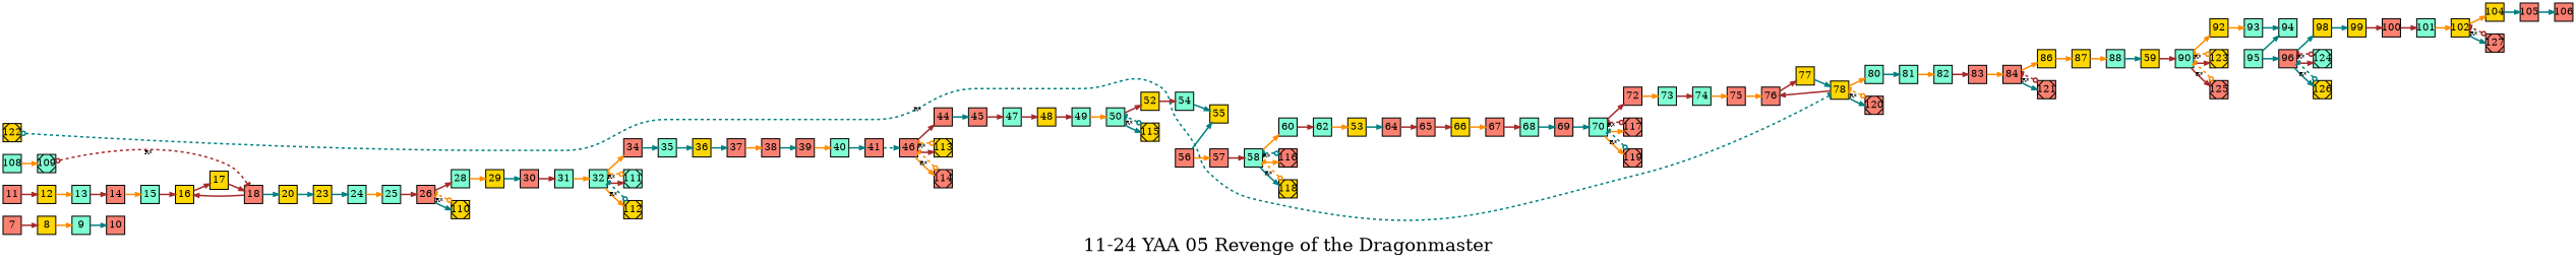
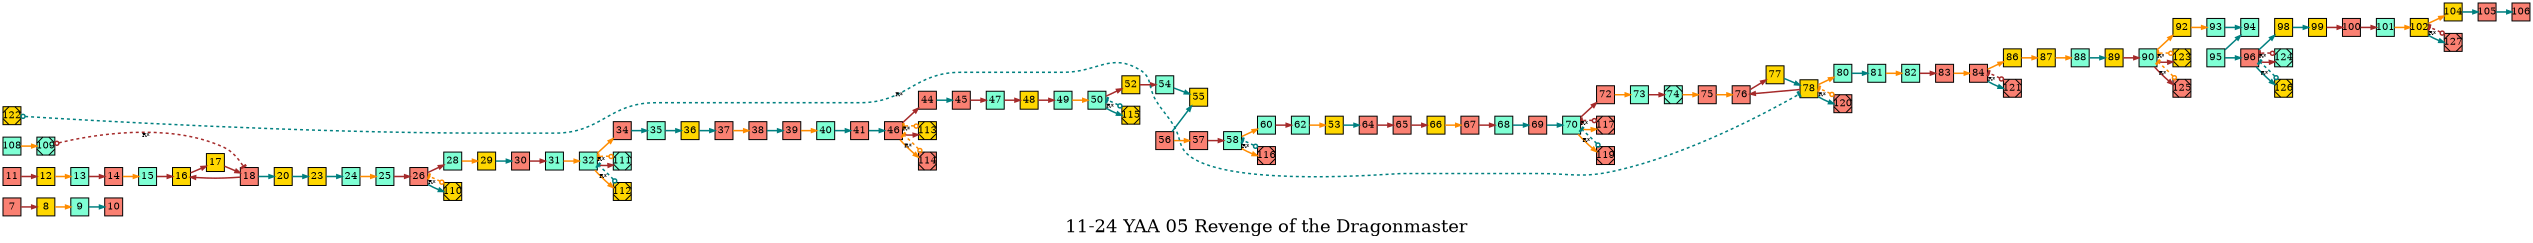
  digraph {
    fontsize=36
    label="11-24 YAA 05 Revenge of the Dragonmaster"
    nodesep=0.35
    ordering=out
    rankdir=LR
    ranksep=0.45
    node [fillcolor=salmon fixedsize=true fontsize=20 labelfloat=true margin="0,0" penwidth=2 regular=true shape=rect style=filled]
    edge [color=darkorange fontsize=12 labelfloat=true penwidth=3]
    8 [fillcolor=gold]
    7
    9 [fillcolor=aquamarine]
    10
    12 [fillcolor=gold]
    11
    13 [fillcolor=aquamarine]
    14
    15 [fillcolor=aquamarine]
    16 [fillcolor=gold]
    17 [fillcolor=gold]
    18
    20 [fillcolor=gold]
    23 [fillcolor=gold]
    108 [fillcolor=aquamarine]
    109 [fillcolor=aquamarine shape=Msquare]
    24 [fillcolor=aquamarine]
    25 [fillcolor=aquamarine]
    26
    28 [fillcolor=aquamarine]
    110 [fillcolor=gold shape=Msquare]
    29 [fillcolor=gold]
    30
    31 [fillcolor=aquamarine]
    32 [fillcolor=aquamarine]
    34
    111 [fillcolor=aquamarine shape=Msquare]
    112 [fillcolor=gold shape=Msquare]
    35 [fillcolor=aquamarine]
    36 [fillcolor=gold]
    37
    38
    39
    40 [fillcolor=aquamarine]
    41
    n36 [label=46]
    44
    113 [fillcolor=gold shape=Msquare]
    114 [shape=Msquare]
    45
    47 [fillcolor=aquamarine]
    48 [fillcolor=gold]
    49 [fillcolor=aquamarine]
    50 [fillcolor=aquamarine]
    52 [fillcolor=gold]
    115 [fillcolor=gold shape=Msquare]
    54 [fillcolor=aquamarine]
    55 [fillcolor=gold]
    56
    57
    58 [fillcolor=aquamarine]
    60 [fillcolor=aquamarine]
    116 [shape=Msquare]
-   118 [fillcolor=gold shape=Msquare]
    62 [fillcolor=aquamarine]
    n56 [fillcolor=gold label=53]
    64
    65
    66 [fillcolor=gold]
    67
    68 [fillcolor=aquamarine]
    69
    70 [fillcolor=aquamarine]
    72
    117 [shape=Msquare]
    119 [shape=Msquare]
    73 [fillcolor=aquamarine]
-   74 [fillcolor=aquamarine]
+   74 [fillcolor=aquamarine shape=Msquare]
    75
    76
    77 [fillcolor=gold]
    78 [fillcolor=gold]
    80 [fillcolor=aquamarine]
    120 [shape=Msquare]
    81 [fillcolor=aquamarine]
    122 [fillcolor=gold shape=Msquare]
    82 [fillcolor=aquamarine]
    83
    84
    86 [fillcolor=gold]
    121 [shape=Msquare]
    87 [fillcolor=gold]
    88 [fillcolor=aquamarine]
-   89 [fillcolor=gold label=59]
+   89 [fillcolor=gold]
    90 [fillcolor=aquamarine]
    92 [fillcolor=gold]
    123 [fillcolor=gold shape=Msquare]
    125 [shape=Msquare]
    93 [fillcolor=aquamarine]
    94 [fillcolor=aquamarine]
    95 [fillcolor=aquamarine]
    96
    98 [fillcolor=gold]
    124 [fillcolor=aquamarine shape=Msquare]
    126 [fillcolor=gold shape=Msquare]
    99 [fillcolor=gold]
    100
    101 [fillcolor=aquamarine]
    102 [fillcolor=gold]
    104 [fillcolor=gold]
    127 [shape=Msquare]
    105
    106
    8 -> 9
    7 -> 8 [color=brown]
    9 -> 10 [color=teal]
    12 -> 13
    11 -> 12 [color=brown]
    13 -> 14 [color=brown]
    14 -> 15
    15 -> 16 [color=brown]
    16 -> 17 [color=brown]
    17 -> 18 [color=brown]
    18 -> 16 [color=brown]
    18 -> 20 [color=teal]
    20 -> 23 [color=teal]
    23 -> 24 [color=teal]
    108 -> 109
    109 -> 18 [arrowhead=tee arrowtail=odot color=brown constraint=false dir=both style=dashed xlabel="R*"]
    24 -> 25
    25 -> 26 [color=brown]
    26 -> 28 [color=brown]
    26 -> 110 [color=teal]
    28 -> 29
    110 -> 26 [arrowhead=tee arrowtail=odot constraint=false dir=both style=dashed xlabel="R*"]
    29 -> 30 [color=teal]
    30 -> 31 [color=brown]
    31 -> 32
    32 -> 34
    32 -> 111 [color=brown]
    32 -> 112
    34 -> 35 [color=teal]
    111 -> 32 [arrowhead=tee arrowtail=odot constraint=false dir=both style=dashed xlabel="R*"]
    112 -> 32 [arrowhead=tee arrowtail=odot color=teal constraint=false dir=both style=dashed xlabel="R*"]
    35 -> 36 [color=teal]
    36 -> 37 [color=teal]
    37 -> 38
    38 -> 39 [color=teal]
    39 -> 40
    40 -> 41 [color=teal]
-   41 -> n36 [color=teal style=dashed]
+   41 -> n36 [color=teal]
    n36 -> 44 [color=brown]
    n36 -> 113 [color=brown]
    n36 -> 114
    44 -> 45 [color=teal]
    113 -> n36 [arrowhead=tee arrowtail=odot constraint=false dir=both style=dashed xlabel="R*"]
    114 -> n36 [arrowhead=tee arrowtail=odot constraint=false dir=both style=dashed xlabel="R*"]
    45 -> 47 [color=brown]
    47 -> 48 [color=brown]
    48 -> 49 [color=brown]
    49 -> 50
    50 -> 52 [color=brown]
    50 -> 115 [color=teal]
    52 -> 54 [color=brown]
    115 -> 50 [arrowhead=tee arrowtail=odot color=teal constraint=false dir=both style=dashed xlabel="R*"]
    54 -> 55 [color=teal]
    56 -> 55 [color=teal]
    56 -> 57
    57 -> 58 [color=brown]
    58 -> 60
    58 -> 116
-   58 -> 118 [color=teal]
    60 -> 62 [color=brown]
    116 -> 58 [arrowhead=tee arrowtail=odot color=teal constraint=false dir=both style=dashed xlabel="R*"]
-   118 -> 58 [arrowhead=tee arrowtail=odot constraint=false dir=both style=dashed xlabel="R*"]
    62 -> n56
    n56 -> 64 [color=teal]
    64 -> 65 [color=brown]
    65 -> 66 [color=brown]
    66 -> 67
    67 -> 68 [color=brown]
    68 -> 69 [color=teal]
    69 -> 70 [color=teal]
    70 -> 72 [color=brown]
    70 -> 117
    70 -> 119
    72 -> 73
    117 -> 70 [arrowhead=tee arrowtail=odot color=brown constraint=false dir=both style=dashed xlabel="R*"]
    119 -> 70 [arrowhead=tee arrowtail=odot color=teal constraint=false dir=both style=dashed xlabel="R*"]
    73 -> 74 [color=brown]
    74 -> 75
    75 -> 76
    76 -> 77 [color=brown]
    77 -> 78 [color=teal]
    78 -> 76 [color=brown]
    78 -> 80
    78 -> 120 [color=teal]
    80 -> 81 [color=teal]
    120 -> 78 [arrowhead=tee arrowtail=odot constraint=false dir=both style=dashed xlabel="R*"]
    81 -> 82
    122 -> 78 [arrowhead=tee arrowtail=odot color=teal constraint=false dir=both style=dashed xlabel="R*"]
    82 -> 83 [color=brown]
    83 -> 84
    84 -> 86
    84 -> 121 [color=teal]
    86 -> 87
    121 -> 84 [arrowhead=tee arrowtail=odot color=brown constraint=false dir=both style=dashed xlabel="R*"]
    87 -> 88
    88 -> 89 [color=teal]
    89 -> 90 [color=brown]
    90 -> 92
    90 -> 123 [color=brown]
    90 -> 125 [color=brown]
    92 -> 93
    123 -> 90 [arrowhead=tee arrowtail=odot constraint=false dir=both style=dashed xlabel="R*"]
    125 -> 90 [arrowhead=tee arrowtail=odot constraint=false dir=both style=dashed xlabel="R*"]
    93 -> 94 [color=teal]
    95 -> 94 [color=teal]
    95 -> 96 [color=teal]
    96 -> 98 [color=teal]
    96 -> 124 [color=brown]
    96 -> 126 [color=teal]
    98 -> 99 [color=teal]
    124 -> 96 [arrowhead=tee arrowtail=odot color=brown constraint=false dir=both style=dashed xlabel="R*"]
    126 -> 96 [arrowhead=tee arrowtail=odot color=teal constraint=false dir=both style=dashed xlabel="R*"]
    99 -> 100 [color=brown]
    100 -> 101 [color=brown]
    101 -> 102
    102 -> 104
    102 -> 127 [color=teal]
    104 -> 105 [color=teal]
    127 -> 102 [arrowhead=tee arrowtail=odot color=brown constraint=false dir=both style=dashed xlabel="R*"]
    105 -> 106 [color=teal]
  }
